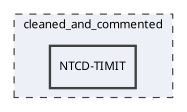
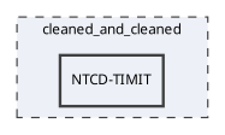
  digraph {
    compound=true
    fontname="Noto Sans"
    n1 [color=grey25 fillcolor="#edf0f7" fontname="Noto Sans" fontsize=10 label="NTCD-TIMIT" shape=box style="filled,bold,"]
    subgraph cluster_1 {
      bgcolor="#edf0f7"
      fontsize=10
-     label=cleaned_and_commented
+     label=cleaned_and_cleaned
      pencolor=grey25
      style="filled,dashed,"
      n1
    }
  }
